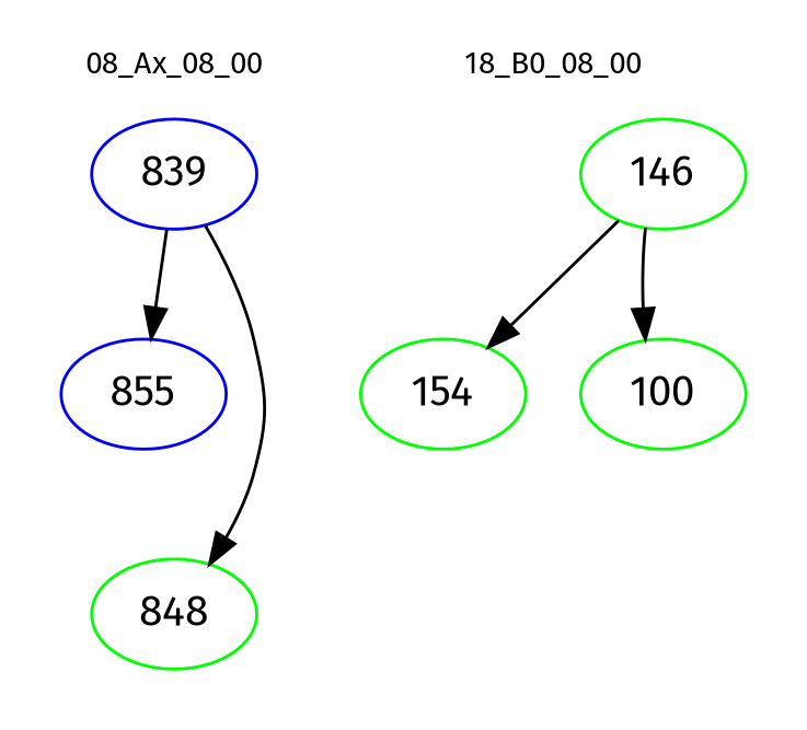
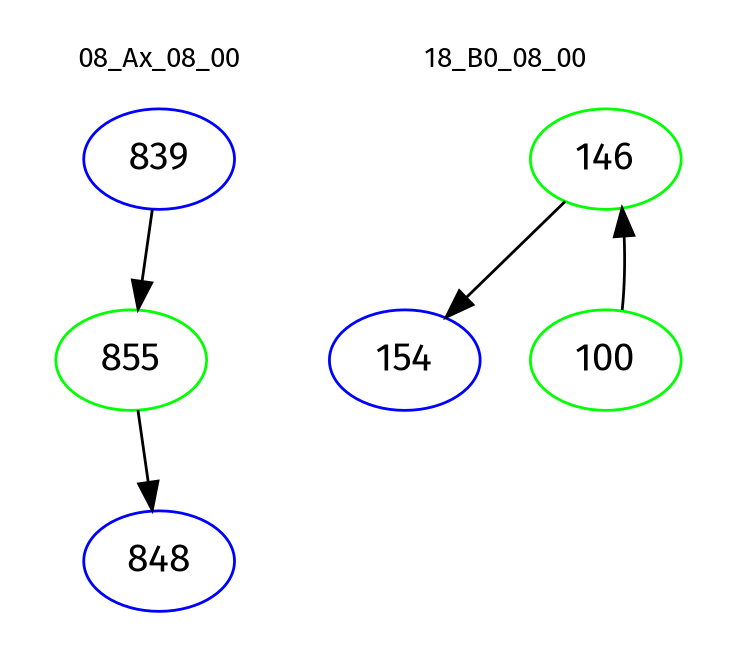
  digraph {
    fontname="Fira Sans"
    node [color=blue fontname="Fira Sans"]
    edge [color=black fontname="Fira Sans"]
    n1 [label=839]
-   n2 [label=855]
-   n3 [color=green label=848]
+   n2 [color=green label=855]
+   n3 [label=848]
    n4 [color=green label=146]
-   n5 [color=green label=154]
+   n5 [label=154]
    n6 [color=green label=100]
    subgraph cluster_1 {
      color=white
      fontsize=10
      label="08_Ax_08_00"
      n1
      n2
      n3
    }
    subgraph cluster_2 {
      color=white
      fontsize=10
      label="18_B0_08_00"
      n4
      n5
      n6
    }
    n1 -> n2
-   n1 -> n3
+   n2 -> n3
    n4 -> n5
-   n4 -> n6
+   n6 -> n4
  }
